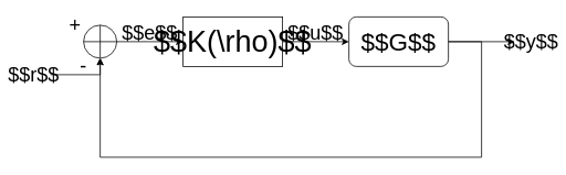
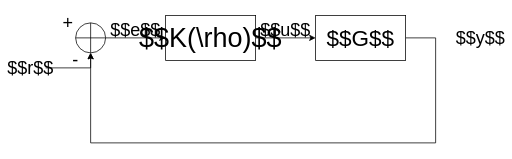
  <mxCell id="0" />
  <mxCell id="1" parent="0" />
  <mxCell id="2" style="edgeStyle=orthogonalEdgeStyle;rounded=0;orthogonalLoop=1;jettySize=auto;html=1;entryX=0.5;entryY=1;entryDx=0;entryDy=0;entryPerimeter=0;" parent="1" source="3" target="5" edge="1"><mxGeometry relative="1" as="geometry"><mxPoint x="560" y="260" as="targetPoint" /><Array as="points"><mxPoint x="580" y="50" /><mxPoint x="580" y="190" /><mxPoint x="120" y="190" /></Array></mxGeometry></mxCell>
- <mxCell id="3" value="&lt;font style=&quot;font-size: 30px&quot;&gt;$$G$$&lt;/font&gt;" style="whiteSpace=wrap;html=1;rounded=1;" parent="1" vertex="1"><mxGeometry x="420" y="20" width="120" height="60" as="geometry" /></mxCell>
+ <mxCell id="3" value="&lt;font style=&quot;font-size: 30px&quot;&gt;$$G$$&lt;/font&gt;" style="rounded=0;whiteSpace=wrap;html=1;" parent="1" vertex="1"><mxGeometry x="420" y="20" width="120" height="60" as="geometry" /></mxCell>
  <mxCell id="4" style="edgeStyle=orthogonalEdgeStyle;rounded=0;orthogonalLoop=1;jettySize=auto;html=1;entryX=0;entryY=0.5;entryDx=0;entryDy=0;" parent="1" source="5" target="11" edge="1"><mxGeometry relative="1" as="geometry"><mxPoint x="220" y="50" as="targetPoint" /></mxGeometry></mxCell>
  <mxCell id="5" value="" style="verticalLabelPosition=bottom;verticalAlign=top;html=1;shape=mxgraph.flowchart.summing_function;" parent="1" vertex="1"><mxGeometry x="100" y="30" width="40" height="40" as="geometry" /></mxCell>
  <mxCell id="6" value="" style="edgeStyle=orthogonalEdgeStyle;rounded=0;orthogonalLoop=1;jettySize=auto;html=1;" parent="1" source="7" target="5" edge="1"><mxGeometry relative="1" as="geometry" /></mxCell>
  <mxCell id="7" value="&lt;span style=&quot;font-size: 24px&quot;&gt;$$r$$&lt;/span&gt;" style="text;html=1;strokeColor=none;fillColor=none;align=center;verticalAlign=middle;whiteSpace=wrap;rounded=0;" parent="1" vertex="1"><mxGeometry x="20" y="80" width="40" height="20" as="geometry" /></mxCell>
  <mxCell id="8" value="&lt;font style=&quot;font-size: 24px&quot;&gt;+&lt;/font&gt;" style="text;html=1;strokeColor=none;fillColor=none;align=center;verticalAlign=middle;whiteSpace=wrap;rounded=0;" parent="1" vertex="1"><mxGeometry x="70" y="20" width="40" height="20" as="geometry" /></mxCell>
  <mxCell id="9" value="&lt;font style=&quot;font-size: 24px&quot;&gt;-&lt;/font&gt;" style="text;html=1;strokeColor=none;fillColor=none;align=center;verticalAlign=middle;whiteSpace=wrap;rounded=0;" parent="1" vertex="1"><mxGeometry x="80" y="70" width="40" height="20" as="geometry" /></mxCell>
  <mxCell id="10" value="" style="edgeStyle=orthogonalEdgeStyle;rounded=0;orthogonalLoop=1;jettySize=auto;html=1;exitX=1;exitY=0.5;exitDx=0;exitDy=0;" parent="1" source="11" target="3" edge="1"><mxGeometry relative="1" as="geometry"><mxPoint x="480" y="50" as="sourcePoint" /></mxGeometry></mxCell>
  <mxCell id="11" value="&lt;font style=&quot;font-size: 36px&quot;&gt;$$K(\rho)$$&lt;/font&gt;" style="rounded=0;whiteSpace=wrap;html=1;" parent="1" vertex="1"><mxGeometry x="220" y="20" width="120" height="60" as="geometry" /></mxCell>
  <mxCell id="12" value="&lt;span style=&quot;font-size: 24px&quot;&gt;$$e$$&lt;/span&gt;" style="text;html=1;strokeColor=none;fillColor=none;align=center;verticalAlign=middle;whiteSpace=wrap;rounded=0;" parent="1" vertex="1"><mxGeometry x="160" y="30" width="40" height="20" as="geometry" /></mxCell>
  <mxCell id="13" value="&lt;span style=&quot;font-size: 24px&quot;&gt;$$u$$&lt;/span&gt;" style="text;html=1;strokeColor=none;fillColor=none;align=center;verticalAlign=middle;whiteSpace=wrap;rounded=0;" parent="1" vertex="1"><mxGeometry x="360" y="30" width="40" height="20" as="geometry" /></mxCell>
  <mxCell id="14" value="&lt;span style=&quot;font-size: 24px&quot;&gt;$$y$$&lt;/span&gt;" style="text;html=1;strokeColor=none;fillColor=none;align=center;verticalAlign=middle;whiteSpace=wrap;rounded=0;" parent="1" vertex="1"><mxGeometry x="620" y="40" width="40" height="20" as="geometry" /></mxCell>
- <mxCell id="15" style="edgeStyle=orthogonalEdgeStyle;rounded=0;orthogonalLoop=1;jettySize=auto;html=1;" edge="1" parent="1" source="3" target="14"><mxGeometry relative="1" as="geometry"><mxPoint x="650" y="50" as="targetPoint" /><mxPoint x="540" y="50" as="sourcePoint" /></mxGeometry></mxCell>
